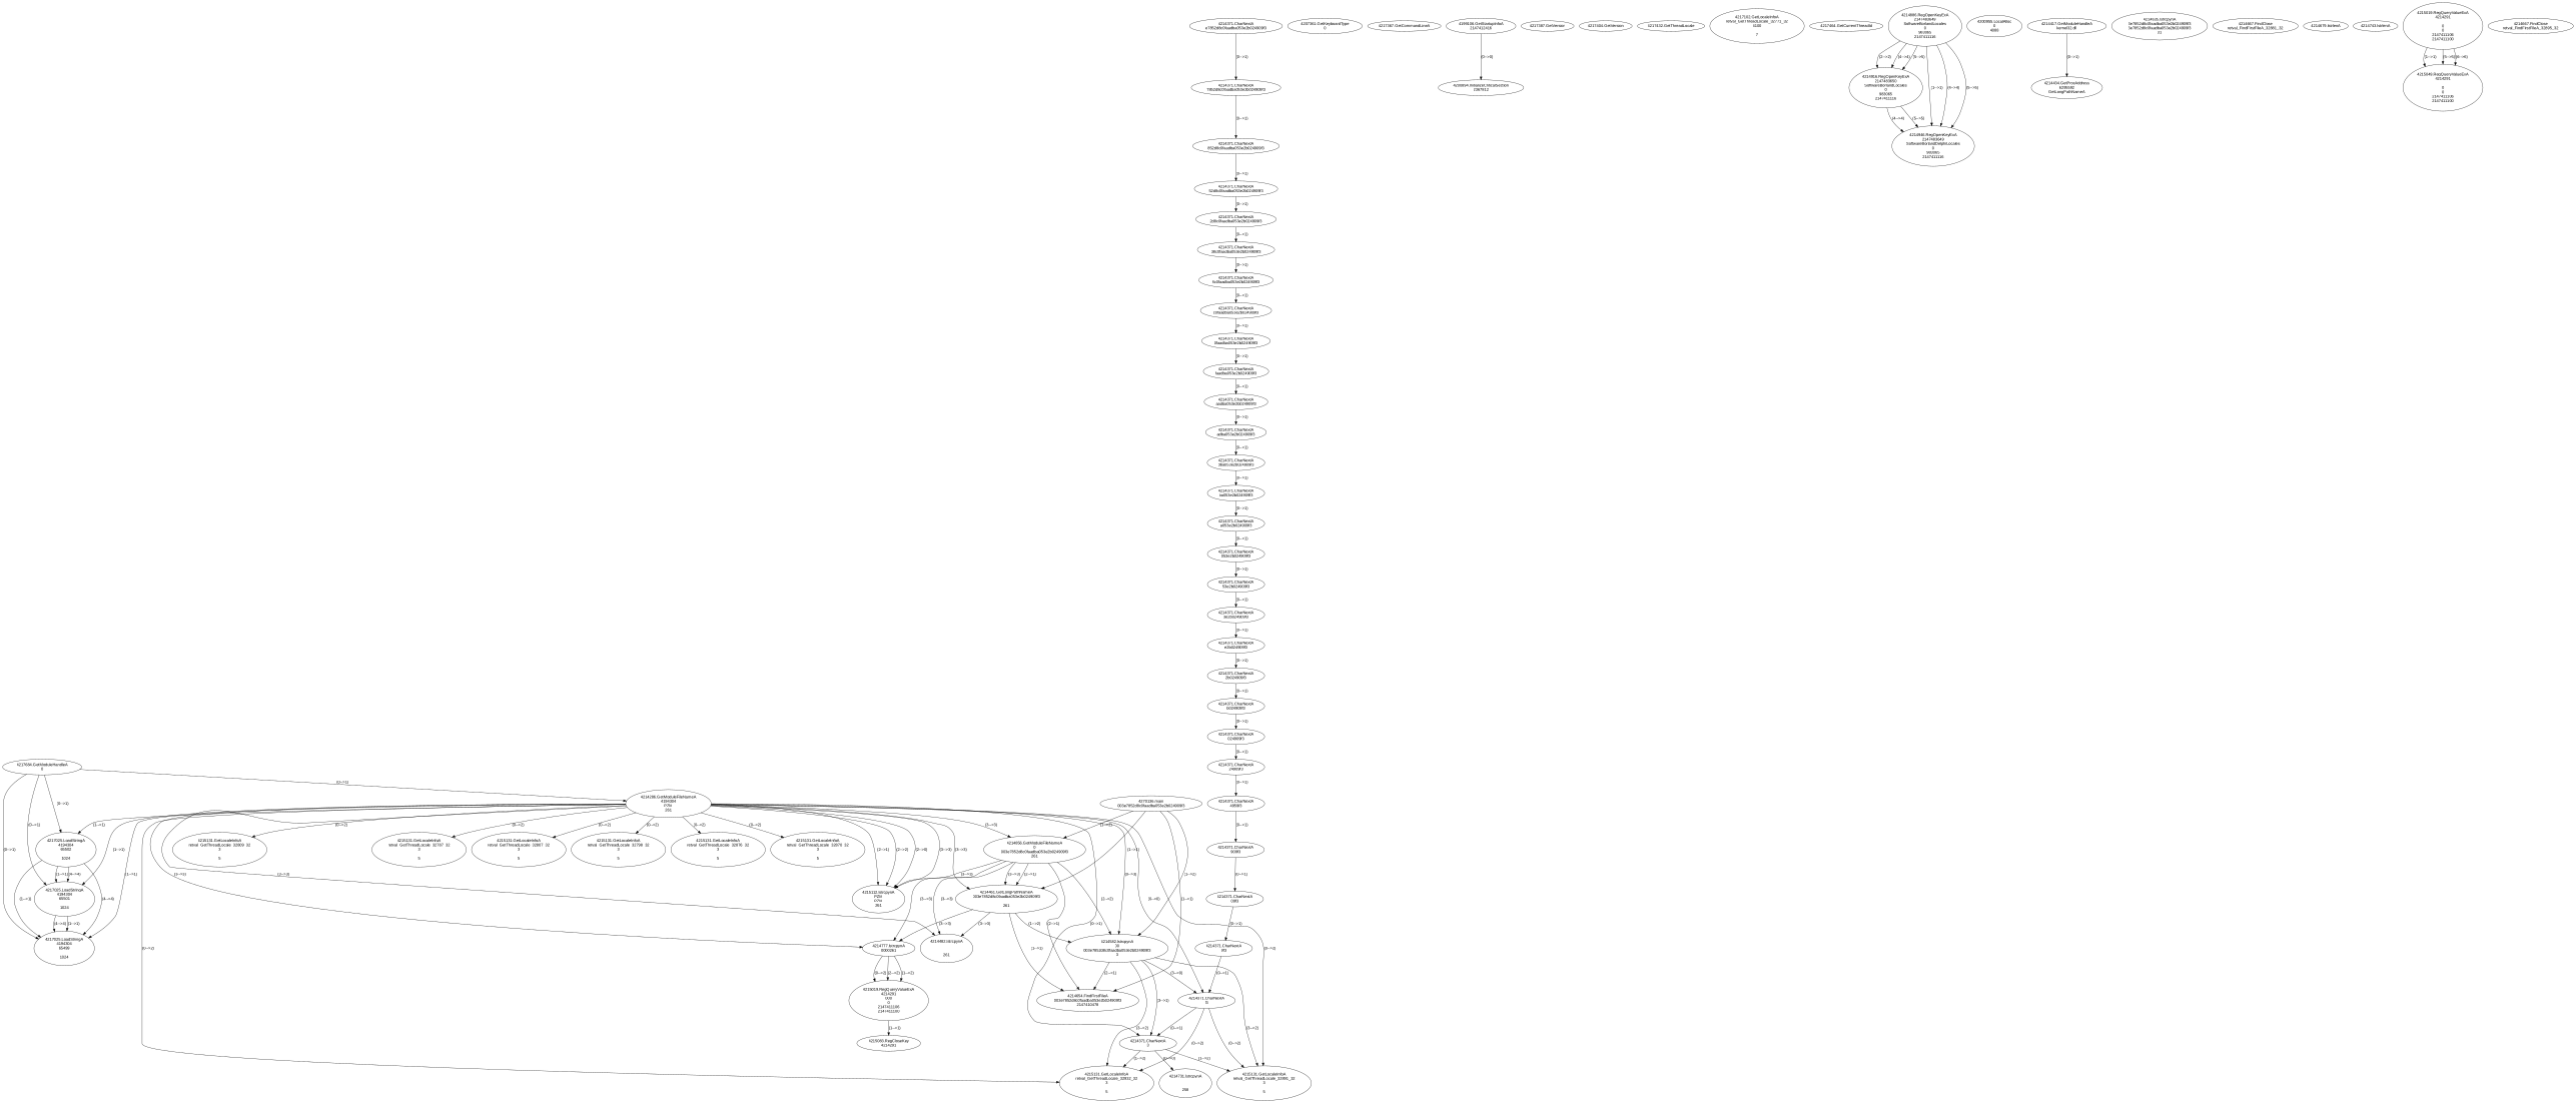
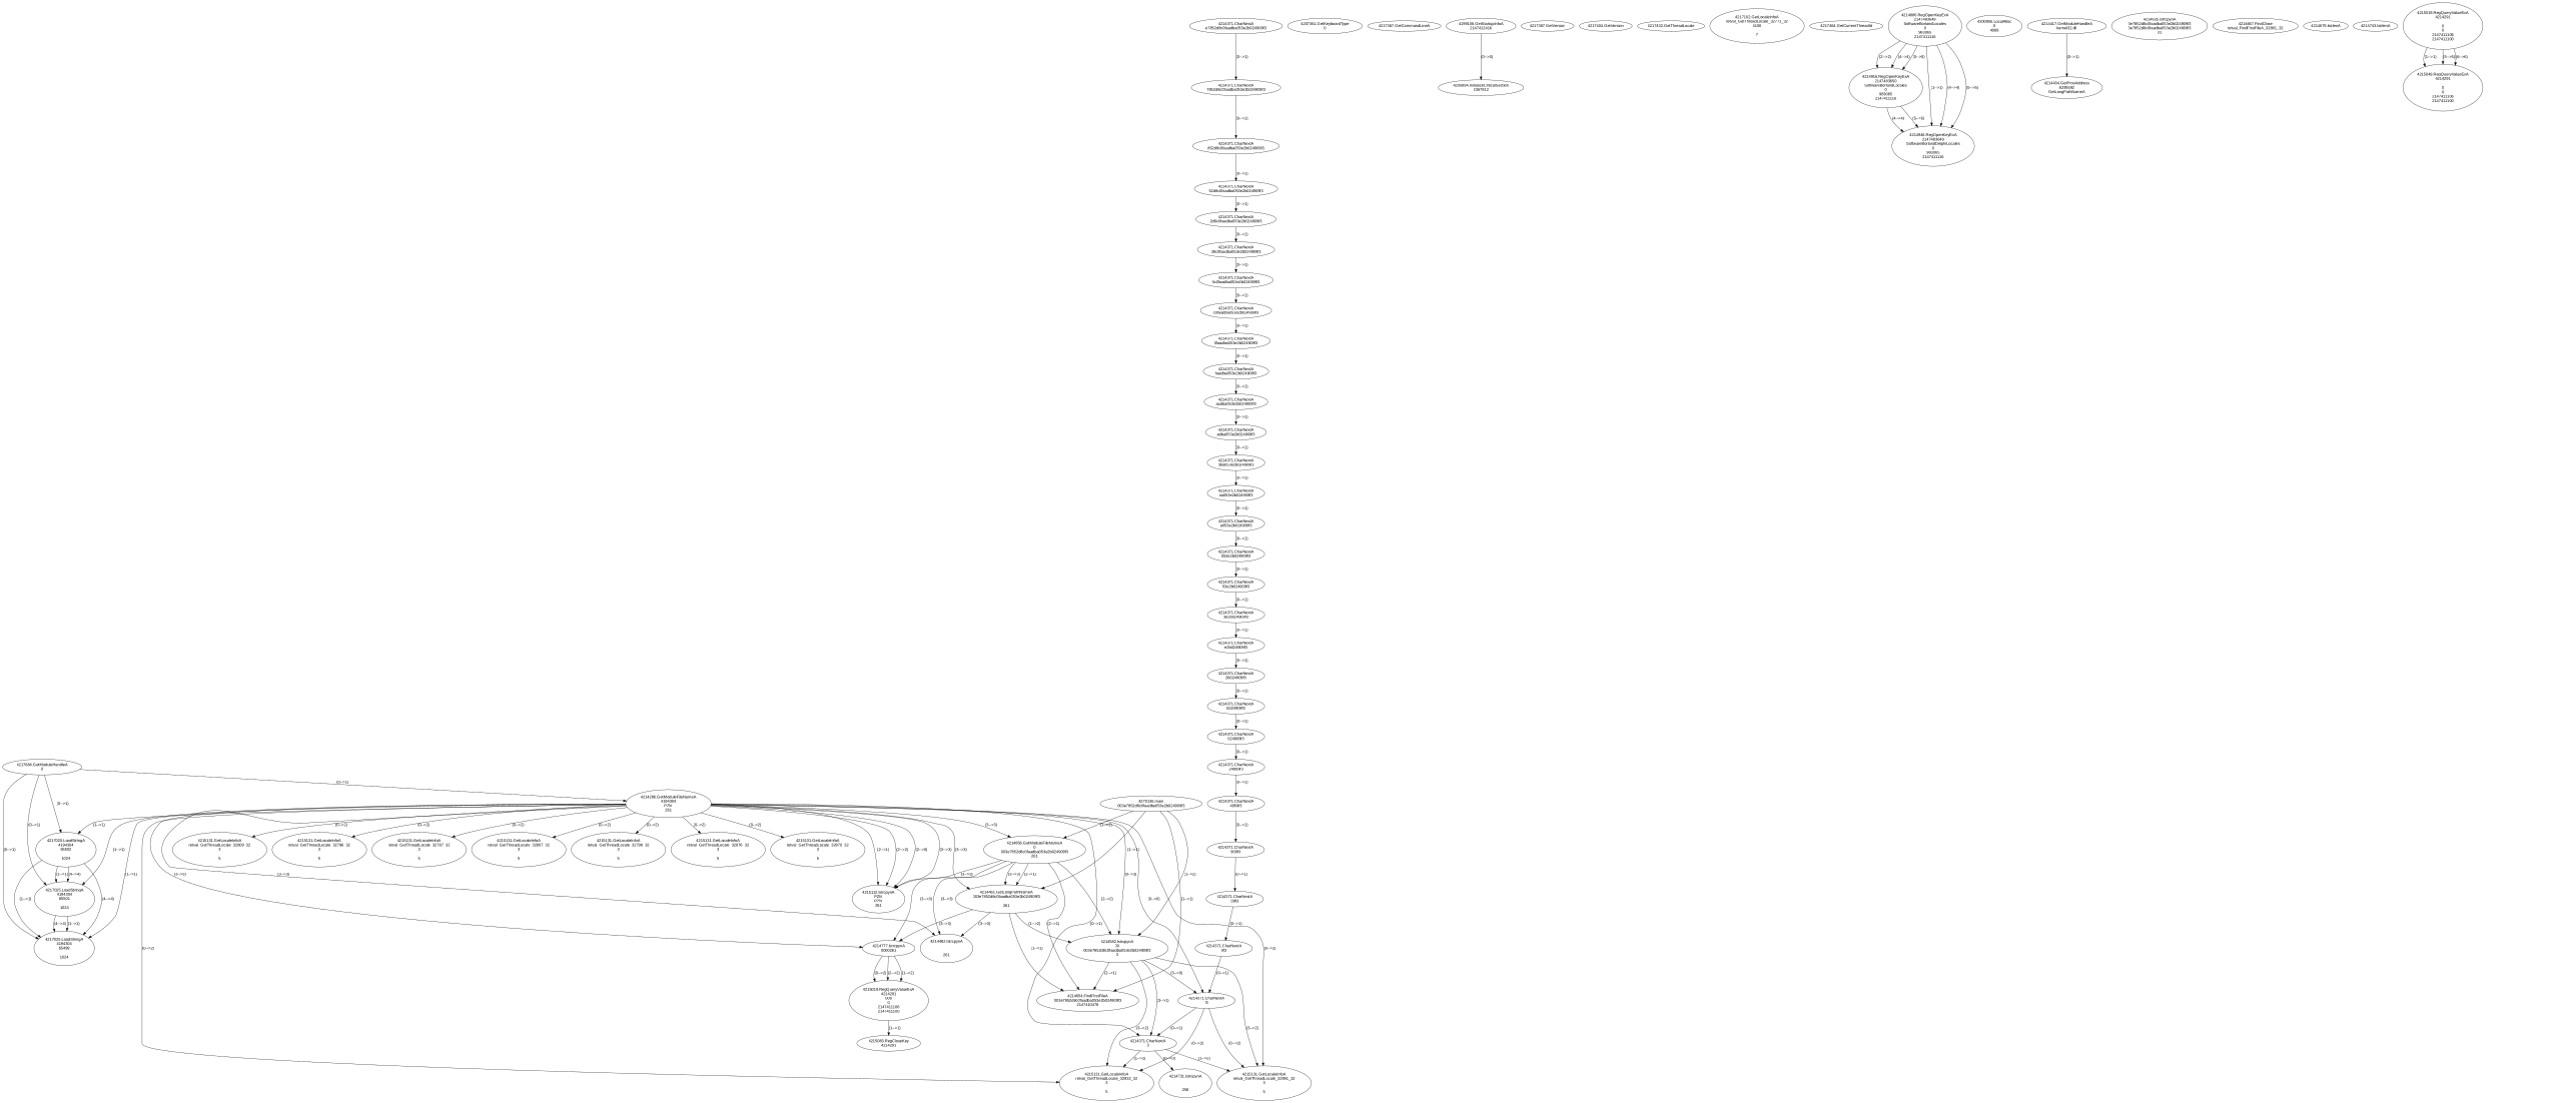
  digraph {
    fontname="Liberation Sans"
    node [fontname="Liberation Sans"]
    edge [fontname="Liberation Sans"]
    n1 [label="4270136.main\n003e7852d8c0faadba053e2b024909f3"]
    n2 [label="4214856.GetModuleFileNameA\n0\n003e7852d8c0faadba053e2b024909f3\n261"]
    n3 [label="4214461.GetLongPathNameA\n003e7852d8c0faadba053e2b024909f3\n\n261"]
    n4 [label="4214582.lstrcpynA\n00\n003e7852d8c0faadba053e2b024909f3\n3"]
    n5 [label="4214654.FindFirstFileA\n003e7852d8c0faadba053e2b024909f3\n2147410478"]
    n6 [label="4215112.lstrcpynA\nPZM\nPZM\n261"]
    n7 [label="4214777.lstrcpynA\n0000261"]
    n8 [label="4214482.lstrcpynA\n\n\n261"]
    n9 [label="4214371.CharNextA\nf3"]
    n10 [label="4214371.CharNextA\n3"]
    n11 [label="4215131.GetLocaleInfoA\nretval_GetThreadLocale_32891_32\n3\n\n5"]
    n12 [label="4215131.GetLocaleInfoA\nretval_GetThreadLocale_32932_32\n3\n\n5"]
    n13 [label="4217684.GetModuleHandleA\n0"]
    n14 [label="4214286.GetModuleFileNameA\n4194304\nPZM\n261"]
    n15 [label="4217025.LoadStringA\n4194304\n65502\n\n1024"]
    n16 [label="4217025.LoadStringA\n4194304\n65501\n\n1024"]
    n17 [label="4217025.LoadStringA\n4194304\n65499\n\n1024"]
    n18 [label="4215131.GetLocaleInfoA\nretval_GetThreadLocale_32809_32\n3\n\n5"]
+   n19 [label="4215131.GetLocaleInfoA\nretval_GetThreadLocale_32796_32\n3\n\n5"]
    n20 [label="4215131.GetLocaleInfoA\nretval_GetThreadLocale_32787_32\n3\n\n5"]
    n21 [label="4215131.GetLocaleInfoA\nretval_GetThreadLocale_32807_32\n3\n\n5"]
    n22 [label="4215131.GetLocaleInfoA\nretval_GetThreadLocale_32798_32\n3\n\n5"]
    n23 [label="4215131.GetLocaleInfoA\nretval_GetThreadLocale_32876_32\n3\n\n5"]
    n24 [label="4215131.GetLocaleInfoA\nretval_GetThreadLocale_32870_32\n3\n\n5"]
    n25 [label="4207361.GetKeyboardType\n0"]
    n26 [label="4217367.GetCommandLineA\n"]
    n27 [label="4199106.GetStartupInfoA\n2147412416"]
    n28 [label="4200894.InitializeCriticalSection\n2367812"]
    n29 [label="4217387.GetVersion\n"]
    n30 [label="4217404.GetVersion\n"]
    n31 [label="4217432.GetThreadLocale\n"]
    n32 [label="4217102.GetLocaleInfoA\nretval_GetThreadLocale_32771_32\n4100\n\n7"]
    n33 [label="4217464.GetCurrentThreadId\n"]
    n34 [label="4214731.lstrcpynA\n\n\n258"]
    n35 [label="4215019.RegQueryValueExA\n4214291\n000\n0\n2147411106\n2147411100"]
    n36 [label="4214886.RegOpenKeyExA\n2147483649\nSoftware\Borland\Locales\n0\n983065\n2147411116"]
    n37 [label="4214916.RegOpenKeyExA\n2147483650\nSoftware\Borland\Locales\n0\n983065\n2147411116"]
    n38 [label="4214946.RegOpenKeyExA\n2147483649\nSoftware\Borland\Delphi\Locales\n0\n983065\n2147411116"]
    n39 [label="4200955.LocalAlloc\n0\n4088"]
    n40 [label="4214417.GetModuleHandleA\nkernel32.dll"]
    n41 [label="4214434.GetProcAddress\n6295592\nGetLongPathNameA"]
    n42 [label="4214371.CharNextA\ne7852d8c0faadba053e2b024909f3"]
    n43 [label="4214371.CharNextA\n7852d8c0faadba053e2b024909f3"]
    n44 [label="4214371.CharNextA\n852d8c0faadba053e2b024909f3"]
    n45 [label="4214371.CharNextA\n52d8c0faadba053e2b024909f3"]
    n46 [label="4214371.CharNextA\n2d8c0faadba053e2b024909f3"]
    n47 [label="4214371.CharNextA\nd8c0faadba053e2b024909f3"]
    n48 [label="4214371.CharNextA\n8c0faadba053e2b024909f3"]
    n49 [label="4214371.CharNextA\nc0faadba053e2b024909f3"]
    n50 [label="4214371.CharNextA\n0faadba053e2b024909f3"]
    n51 [label="4214371.CharNextA\nfaadba053e2b024909f3"]
    n52 [label="4214371.CharNextA\naadba053e2b024909f3"]
    n53 [label="4214371.CharNextA\nadba053e2b024909f3"]
    n54 [label="4214371.CharNextA\ndba053e2b024909f3"]
    n55 [label="4214371.CharNextA\nba053e2b024909f3"]
    n56 [label="4214371.CharNextA\na053e2b024909f3"]
    n57 [label="4214371.CharNextA\n053e2b024909f3"]
    n58 [label="4214371.CharNextA\n53e2b024909f3"]
    n59 [label="4214371.CharNextA\n3e2b024909f3"]
    n60 [label="4214371.CharNextA\ne2b024909f3"]
    n61 [label="4214371.CharNextA\n2b024909f3"]
    n62 [label="4214371.CharNextA\nb024909f3"]
    n63 [label="4214371.CharNextA\n024909f3"]
    n64 [label="4214371.CharNextA\n24909f3"]
    n65 [label="4214371.CharNextA\n4959f3"]
    n66 [label="4214371.CharNextA\n909f3"]
    n67 [label="4214371.CharNextA\n09f3"]
    n68 [label="4214371.CharNextA\n9f3"]
    n69 [label="4214635.lstrcpynA\n3e7852d8c0faadba053e2b024909f3\n3e7852d8c0faadba053e2b024909f3\n31"]
    n70 [label="4214667.FindClose\nretval_FindFirstFileA_32881_32"]
    n71 [label="4214679.lstrlenA\n"]
    n72 [label="4214743.lstrlenA\n"]
    n73 [label="4215083.RegCloseKey\n4214291"]
    n74 [label="4215019.RegQueryValueExA\n4214291\n\n0\n0\n2147411106\n2147411100"]
    n75 [label="4215049.RegQueryValueExA\n4214291\n\n0\n0\n2147411106\n2147411100"]
-   n76 [label="4214667.FindClose\nretval_FindFirstFileA_32895_32"]
    n1 -> n2 [label="(1-->2)"]
    n1 -> n3 [label="(1-->1)"]
    n1 -> n4 [label="(1-->2)"]
    n1 -> n5 [label="(1-->1)"]
    n2 -> n3 [label="(2-->1)"]
    n2 -> n3 [label="(3-->3)"]
    n2 -> n4 [label="(2-->2)"]
    n2 -> n5 [label="(2-->1)"]
    n2 -> n6 [label="(3-->3)"]
    n2 -> n7 [label="(3-->3)"]
    n2 -> n8 [label="(3-->3)"]
    n3 -> n4 [label="(1-->2)"]
    n3 -> n5 [label="(1-->1)"]
    n3 -> n7 [label="(3-->3)"]
    n3 -> n8 [label="(3-->3)"]
    n4 -> n5 [label="(2-->1)"]
    n4 -> n9 [label="(3-->0)"]
    n4 -> n10 [label="(3-->1)"]
    n4 -> n11 [label="(3-->2)"]
    n4 -> n12 [label="(3-->2)"]
    n7 -> n35 [label="(1-->2)"]
    n7 -> n35 [label="(2-->2)"]
    n7 -> n35 [label="(0-->2)"]
    n9 -> n10 [label="(0-->1)"]
    n9 -> n11 [label="(0-->2)"]
    n9 -> n12 [label="(0-->2)"]
    n10 -> n11 [label="(1-->2)"]
    n10 -> n12 [label="(1-->2)"]
    n10 -> n34 [label="(0-->0)"]
    n13 -> n14 [label="(0-->1)"]
    n13 -> n15 [label="(0-->1)"]
    n13 -> n16 [label="(0-->1)"]
    n13 -> n17 [label="(0-->1)"]
    n14 -> n2 [label="(3-->3)"]
    n14 -> n3 [label="(3-->3)"]
    n14 -> n4 [label="(0-->3)"]
    n14 -> n6 [label="(2-->1)"]
    n14 -> n6 [label="(2-->2)"]
    n14 -> n6 [label="(3-->3)"]
    n14 -> n6 [label="(2-->0)"]
    n14 -> n7 [label="(3-->3)"]
    n14 -> n8 [label="(3-->3)"]
    n14 -> n9 [label="(0-->0)"]
    n14 -> n10 [label="(0-->1)"]
    n14 -> n11 [label="(0-->2)"]
    n14 -> n12 [label="(0-->2)"]
    n14 -> n15 [label="(1-->1)"]
    n14 -> n16 [label="(1-->1)"]
    n14 -> n17 [label="(1-->1)"]
    n14 -> n18 [label="(0-->2)"]
+   n14 -> n19 [label="(0-->2)"]
    n14 -> n20 [label="(0-->2)"]
    n14 -> n21 [label="(0-->2)"]
    n14 -> n22 [label="(0-->2)"]
    n14 -> n23 [label="(0-->2)"]
    n14 -> n24 [label="(0-->2)"]
    n15 -> n16 [label="(1-->1)"]
    n15 -> n16 [label="(4-->4)"]
    n15 -> n17 [label="(1-->1)"]
    n15 -> n17 [label="(4-->4)"]
    n16 -> n17 [label="(1-->1)"]
    n16 -> n17 [label="(4-->4)"]
    n27 -> n28 [label="(0-->0)"]
    n35 -> n73 [label="(1-->1)"]
    n36 -> n37 [label="(2-->2)"]
    n36 -> n37 [label="(4-->4)"]
    n36 -> n37 [label="(5-->5)"]
    n36 -> n38 [label="(1-->1)"]
    n36 -> n38 [label="(4-->4)"]
    n36 -> n38 [label="(5-->5)"]
    n37 -> n38 [label="(4-->4)"]
    n37 -> n38 [label="(5-->5)"]
    n40 -> n41 [label="(0-->1)"]
    n42 -> n43 [label="(0-->1)"]
    n43 -> n44 [label="(0-->1)"]
    n44 -> n45 [label="(0-->1)"]
    n45 -> n46 [label="(0-->1)"]
    n46 -> n47 [label="(0-->1)"]
    n47 -> n48 [label="(0-->1)"]
    n48 -> n49 [label="(0-->1)"]
    n49 -> n50 [label="(0-->1)"]
    n50 -> n51 [label="(0-->1)"]
    n51 -> n52 [label="(0-->1)"]
    n52 -> n53 [label="(0-->1)"]
    n53 -> n54 [label="(0-->1)"]
    n54 -> n55 [label="(0-->1)"]
    n55 -> n56 [label="(0-->1)"]
    n56 -> n57 [label="(0-->1)"]
    n57 -> n58 [label="(0-->1)"]
    n58 -> n59 [label="(0-->1)"]
    n59 -> n60 [label="(0-->1)"]
    n60 -> n61 [label="(0-->1)"]
    n61 -> n62 [label="(0-->1)"]
    n62 -> n63 [label="(0-->1)"]
    n63 -> n64 [label="(0-->1)"]
    n64 -> n65 [label="(0-->1)"]
    n65 -> n66 [label="(0-->1)"]
    n66 -> n67 [label="(0-->1)"]
    n67 -> n68 [label="(0-->1)"]
    n68 -> n9 [label="(0-->1)"]
    n74 -> n75 [label="(1-->1)"]
    n74 -> n75 [label="(5-->5)"]
    n74 -> n75 [label="(6-->6)"]
  }
